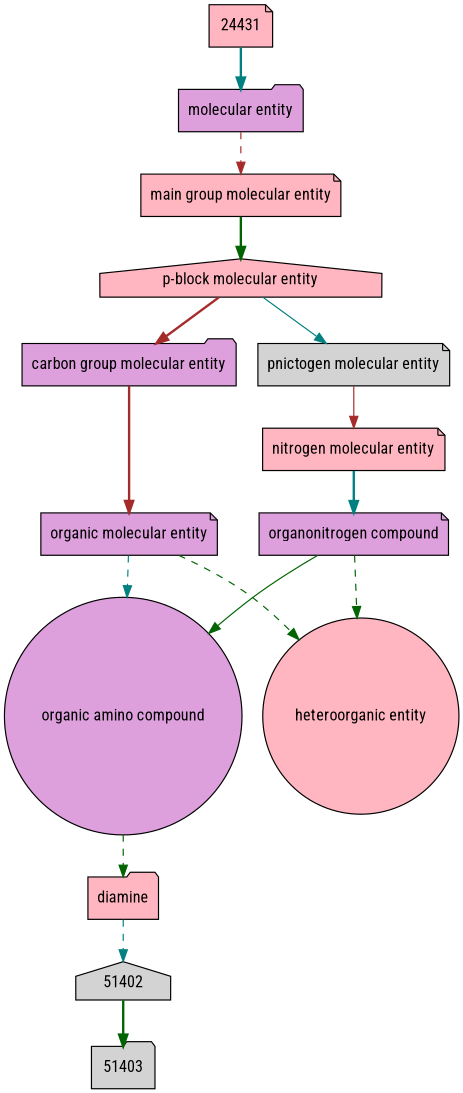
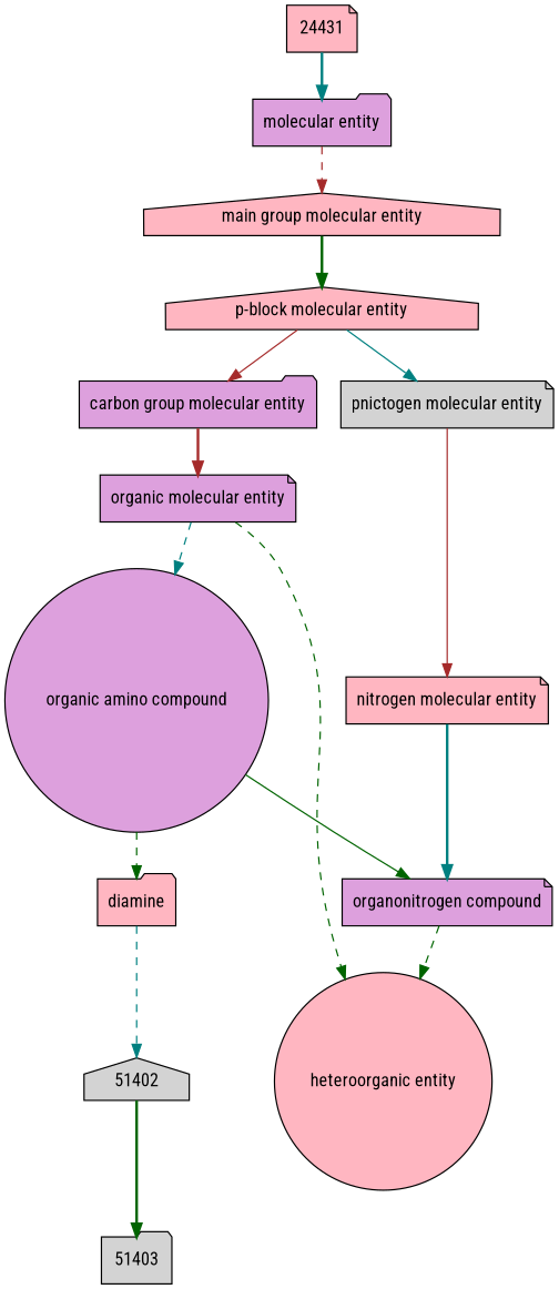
  digraph {
    fontname="Roboto Condensed"
    node [fillcolor=lightpink fontname="Roboto Condensed" shape=note style=filled]
    edge [color=darkgreen fontname="Roboto Condensed" style=bold]
    n1 [fillcolor=lightgrey label=51403 shape=folder]
    n2 [fillcolor=lightgrey label=51402 shape=house]
    n3 [label=diamine shape=folder]
    n4 [fillcolor=plum label="organic amino compound" shape=circle]
    n5 [fillcolor=plum label="organic molecular entity"]
    n6 [label="heteroorganic entity" shape=circle]
    n7 [fillcolor=plum label="organonitrogen compound"]
    n8 [fillcolor=plum label="carbon group molecular entity" shape=folder]
    n9 [label="nitrogen molecular entity"]
    n10 [label="p-block molecular entity" shape=house]
    n11 [fillcolor=lightgrey label="pnictogen molecular entity"]
-   n12 [label="main group molecular entity"]
+   n12 [label="main group molecular entity" shape=house]
    n13 [fillcolor=plum label="molecular entity" shape=folder]
    n14 [label=24431]
    n2 -> n1
    n3 -> n2 [color=teal style=dashed]
    n4 -> n3 [style=dashed]
    n5 -> n4 [color=teal style=dashed]
    n5 -> n6 [style=dashed]
-   n7 -> n4 [style=solid]
+   n4 -> n7 [style=solid]
    n7 -> n6 [style=dashed]
    n8 -> n5 [color=brown]
    n9 -> n7 [color=teal]
-   n10 -> n8 [color=brown]
+   n10 -> n8 [color=brown style=solid]
    n10 -> n11 [color=teal style=solid]
    n11 -> n9 [color=brown style=solid]
    n12 -> n10
    n13 -> n12 [color=brown style=dashed]
    n14 -> n13 [color=teal]
  }
